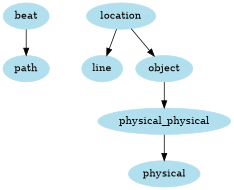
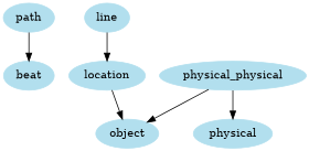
  digraph {
    node [color=lightblue2 style=filled]
    beat
    path
    line
    location
    object
    n6 [label=physical_physical]
    n7 [label=physical]
-   beat -> path
-   location -> line
+   path -> beat
+   line -> location
    location -> object
-   object -> n6
+   n6 -> object
    n6 -> n7
  }
